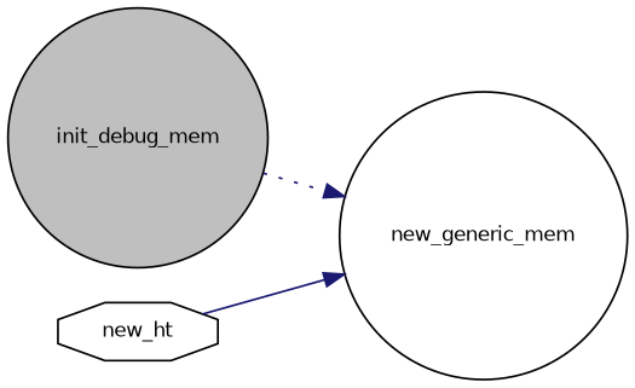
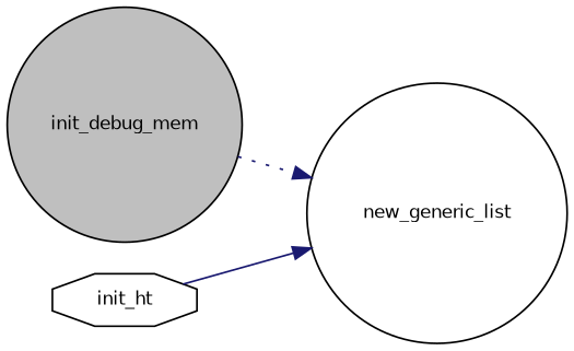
  digraph {
    rankdir=LR
    node [color=black fillcolor=white fontname=Helvetica fontsize=10 shape=circle style=filled]
    edge [color=midnightblue fontname=Helvetica fontsize=10 labelfontname=Helvetica labelfontsize=10]
    n1 [fillcolor=grey75 fontcolor=black height=0.2 label=init_debug_mem width=0.4]
-   n2 [height=0.2 label=new_generic_mem width=0.4]
-   n3 [height=0.2 label=new_ht shape=octagon width=0.4]
+   n2 [height=0.2 label=new_generic_list width=0.4]
+   n3 [height=0.2 label=init_ht shape=octagon width=0.4]
    n1 -> n2 [style=dotted]
    n3 -> n2 [style=solid]
  }
